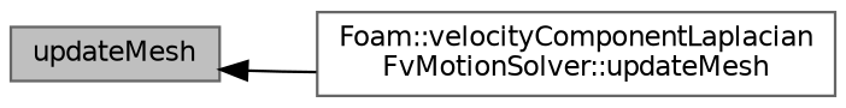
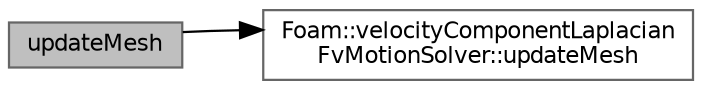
  digraph {
    rankdir=LR
    node [color=gray40 fontname=Helvetica fontsize=10 shape=record]
    n1 [fillcolor=grey75 fontcolor=black height=0.2 label=updateMesh style=filled width=0.4]
    n2 [height=0.2 label="Foam::velocityComponentLaplacian\lFvMotionSolver::updateMesh" width=0.4]
-   n1 -> n2 [color=black dir=back fontname=Helvetica fontsize=10 labelfontname=Helvetica labelfontsize=10 style=solid]
+   n2 -> n1 [color=black dir=back fontname=Helvetica fontsize=10 labelfontname=Helvetica labelfontsize=10 style=solid]
  }
